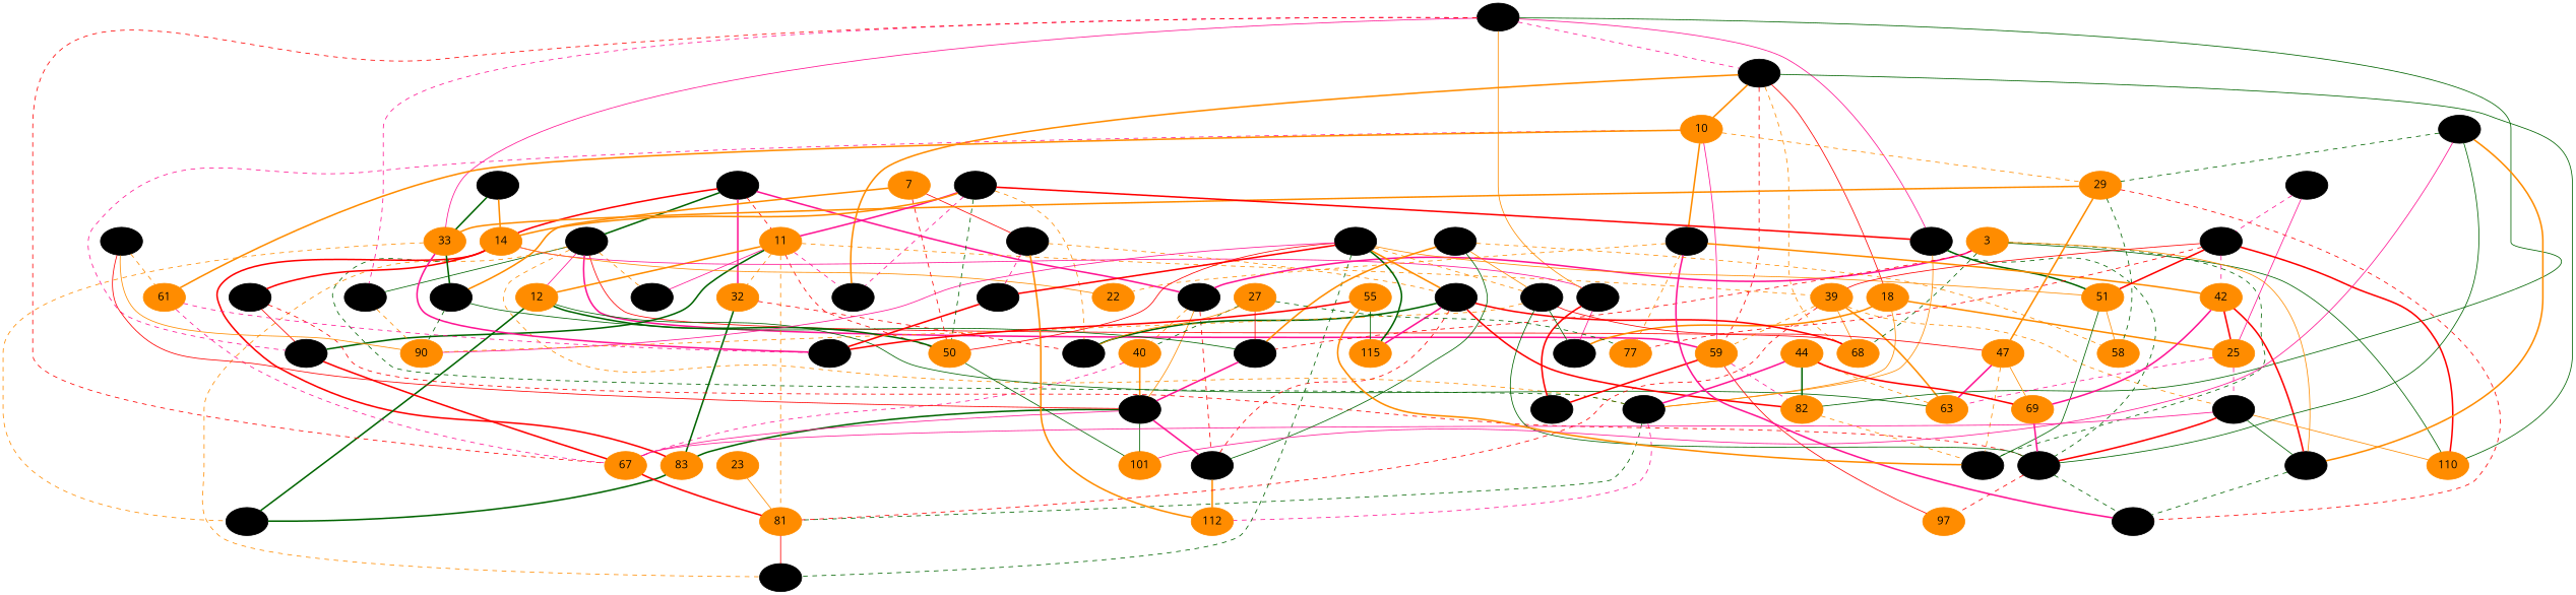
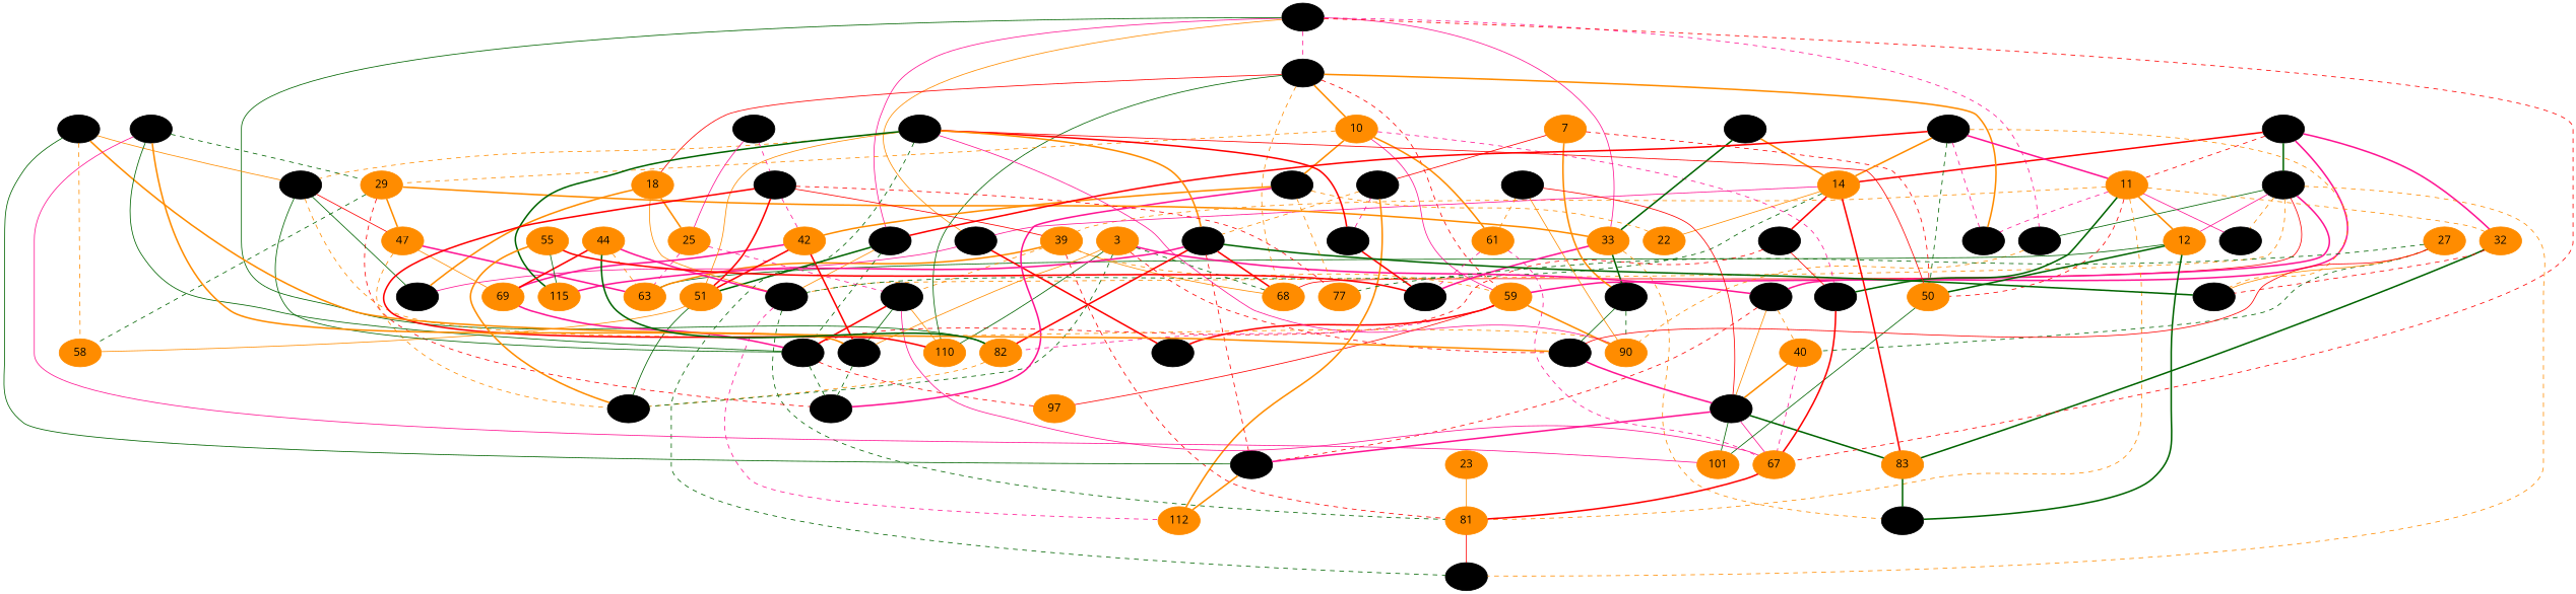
  graph {
    fontname="Open Sans"
    node [color=black fontname="Open Sans" style=filled]
    edge [color=darkorange fontname="Open Sans" style=bold]
    5 [super="+49"]
    40 [color=darkorange]
    48 [super="+75"]
    94 [super="+98"]
    1
    6 [super="+73"]
    11 [color=darkorange super="+26"]
    14 [color=darkorange super="+105"]
    32 [color=darkorange super="+103"]
    52
    68 [color=darkorange]
    12 [color=darkorange super="+37"]
    57
    59 [color=darkorange super="+78"]
    65 [super="+104"]
    87
    50 [color=darkorange super="+53"]
    41
    36 [super="+72"]
    39 [color=darkorange super="+109"]
    81 [color=darkorange]
    62
    22 [color=darkorange]
    31
    83 [color=darkorange]
    89
    2 [super="+60"]
    8 [super="+74"]
    19 [super="+106"]
    33 [color=darkorange super="+71"]
    67 [color=darkorange super="+108"]
    82 [color=darkorange super="+113"]
    110 [color=darkorange]
    10 [color=darkorange super="+15"]
    18 [color=darkorange]
    51 [color=darkorange super="+95"]
    85 [super="+102"]
    43
    111
    114
    90 [color=darkorange super="+93"]
    107
    76
    86
    3 [color=darkorange super="+92"]
    45 [super="+80"]
    56 [super="+70"]
    88
    4
    101 [color=darkorange]
    112 [color=darkorange]
    63 [color=darkorange super="+79"]
    97 [color=darkorange]
    7 [color=darkorange]
    16
    38
    66
    17
    29 [color=darkorange super="+96"]
    61 [color=darkorange]
    25 [color=darkorange]
    9 [super="+91"]
    42 [color=darkorange super="+64"]
    77 [color=darkorange]
    58 [color=darkorange]
    47 [color=darkorange]
    46 [super="+116"]
    23 [color=darkorange]
    13 [super="+34"]
    24 [super="+100"]
    115 [color=darkorange]
    69 [color=darkorange]
    20
    35 [super="+84"]
    21 [super="+99"]
    27 [color=darkorange]
    28
    30
    44 [color=darkorange]
    55 [color=darkorange]
    5 -- 40 [style=dashed]
    5 -- 48 [style=solid]
    5 -- 94 [color=red style=dashed]
    40 -- 48
    40 -- 67 [color=deeppink style=dashed]
    48 -- 94 [color=deeppink]
    48 -- 83 [color=darkgreen]
    48 -- 67 [color=deeppink style=solid]
    48 -- 101 [color=darkgreen style=solid]
    94 -- 112
    1 -- 5 [color=deeppink]
    1 -- 6 [color=darkgreen]
    1 -- 11 [color=red style=dashed]
    1 -- 14 [color=red]
    1 -- 32 [color=deeppink]
    6 -- 52 [color=darkgreen style=solid]
    6 -- 68 [color=red style=solid]
    6 -- 12 [color=deeppink style=solid]
    6 -- 57 [style=dashed]
    6 -- 59 [color=deeppink]
    6 -- 65 [style=dashed]
    6 -- 87 [style=dashed]
    11 -- 32 [style=dashed]
    11 -- 12
    11 -- 57 [color=deeppink style=solid]
    11 -- 50 [color=red style=dashed]
    11 -- 41 [color=deeppink style=dashed]
    11 -- 36 [color=darkgreen]
    11 -- 39 [style=dashed]
    11 -- 81 [style=dashed]
    14 -- 65 [color=darkgreen style=dashed]
    14 -- 62 [color=deeppink style=solid]
    14 -- 22 [style=solid]
    14 -- 31 [color=red]
    14 -- 83 [color=red]
    32 -- 83 [color=darkgreen]
    32 -- 89 [color=red style=dashed]
    52 -- 90 [style=dashed]
    12 -- 50 [color=darkgreen]
    12 -- 111 [color=darkgreen]
    12 -- 63 [color=darkgreen style=solid]
    59 -- 82 [color=deeppink style=dashed]
+   59 -- 90
    59 -- 76 [color=red]
    59 -- 97 [color=red style=solid]
    65 -- 81 [color=darkgreen style=dashed]
    65 -- 112 [color=deeppink style=dashed]
    50 -- 101 [color=darkgreen style=solid]
    36 -- 67 [color=red]
    39 -- 68 [style=solid]
    39 -- 59 [style=dashed]
    39 -- 81 [color=red style=dashed]
    39 -- 63
    39 -- 46 [style=dashed]
    81 -- 87 [color=red style=solid]
    62 -- 107 [color=deeppink style=solid]
    62 -- 76 [color=red]
    31 -- 36 [color=red style=solid]
    31 -- 85 [color=red style=dashed]
    83 -- 111 [color=darkgreen]
    2 -- 52 [color=deeppink style=dashed]
    2 -- 62 [style=solid]
    2 -- 8 [color=deeppink style=dashed]
    2 -- 19 [color=deeppink style=solid]
    2 -- 33 [color=deeppink style=solid]
    2 -- 67 [color=red style=dashed]
    2 -- 82 [color=darkgreen style=solid]
    8 -- 68 [style=dashed]
    8 -- 59 [color=red style=dashed]
    8 -- 41
    8 -- 110 [color=darkgreen style=solid]
    8 -- 10
    8 -- 18 [color=red style=solid]
    19 -- 65 [style=solid]
    19 -- 51 [color=darkgreen]
    19 -- 85 [color=darkgreen style=dashed]
    33 -- 43 [color=darkgreen]
    33 -- 111 [style=dashed]
    33 -- 114 [color=deeppink]
    67 -- 81 [color=red]
    82 -- 86 [style=dashed]
    10 -- 59 [color=deeppink style=solid]
    10 -- 36 [color=deeppink style=dashed]
    10 -- 17
    10 -- 29 [style=dashed]
    10 -- 61
    18 -- 65 [style=solid]
    18 -- 107
    18 -- 25
    51 -- 86 [color=darkgreen style=solid]
    51 -- 58 [style=solid]
    85 -- 88 [color=darkgreen style=dashed]
    85 -- 97 [color=red style=dashed]
    43 -- 90 [color=darkgreen style=dashed]
    43 -- 45 [color=darkgreen style=solid]
    3 -- 5 [color=deeppink]
    3 -- 68 [color=darkgreen style=dashed]
    3 -- 110 [color=darkgreen style=solid]
    3 -- 86 [color=darkgreen style=dashed]
    3 -- 45 [color=red style=dashed]
    3 -- 56 [style=solid]
    45 -- 48 [color=deeppink]
    56 -- 88 [color=darkgreen style=dashed]
    4 -- 14
    4 -- 33 [color=darkgreen]
    7 -- 50 [color=red style=dashed]
    7 -- 43
    7 -- 16 [color=red style=solid]
    16 -- 112
    16 -- 38 [color=deeppink style=dashed]
    16 -- 66 [style=dashed]
    38 -- 114 [color=red]
    66 -- 94 [color=red style=dashed]
    66 -- 68 [color=red]
    66 -- 89 [color=darkgreen]
    66 -- 82 [color=red]
    66 -- 115 [color=deeppink]
    17 -- 22 [style=dashed]
    17 -- 88 [color=deeppink]
    17 -- 42
    17 -- 77 [style=dashed]
    29 -- 33
    29 -- 88 [color=red style=dashed]
    29 -- 58 [color=darkgreen style=dashed]
    29 -- 47
    61 -- 67 [color=deeppink style=dashed]
    61 -- 114 [color=deeppink style=dashed]
    25 -- 63 [color=deeppink style=dashed]
    25 -- 46 [color=deeppink style=dashed]
    9 -- 11 [color=deeppink]
    9 -- 14
    9 -- 50 [color=darkgreen style=dashed]
    9 -- 41 [color=deeppink style=dashed]
    9 -- 89 [style=dashed]
    9 -- 19 [color=red]
-   42 -- 25 [color=red]
+   42 -- 51 [color=red]
    42 -- 56 [color=red]
    42 -- 69 [color=deeppink]
    47 -- 86 [style=dashed]
    47 -- 63 [color=deeppink]
    47 -- 69 [style=solid]
    46 -- 67 [color=deeppink style=solid]
    46 -- 110 [style=solid]
    46 -- 85 [color=red]
    46 -- 56 [color=darkgreen style=solid]
    23 -- 81 [style=solid]
    13 -- 87 [color=darkgreen style=dashed]
    13 -- 50 [color=red style=solid]
    13 -- 51 [style=solid]
    13 -- 90 [color=deeppink style=solid]
    13 -- 38 [color=red]
    13 -- 66
    13 -- 24 [style=dashed]
    13 -- 115 [color=darkgreen]
    24 -- 85 [color=darkgreen style=solid weight=2]
    24 -- 90 [style=dashed]
    24 -- 107 [color=darkgreen style=solid]
    24 -- 47 [color=red style=solid]
    69 -- 85 [color=deeppink]
    20 -- 25 [color=deeppink style=solid]
    20 -- 35 [color=deeppink style=dashed]
    35 -- 39 [color=red style=solid]
    35 -- 110 [color=red]
    35 -- 51 [color=red]
    35 -- 42 [color=deeppink style=dashed]
    35 -- 77 [color=red style=dashed]
    21 -- 94 [color=darkgreen style=solid]
    21 -- 45
    21 -- 58 [style=dashed]
    21 -- 24 [style=solid]
    27 -- 40 [color=darkgreen style=dashed]
    27 -- 89 [style=solid]
    27 -- 45 [color=red style=solid]
    27 -- 77 [color=darkgreen style=dashed]
    28 -- 85 [color=darkgreen style=solid]
    28 -- 56
    28 -- 101 [color=deeppink style=solid]
    28 -- 29 [color=darkgreen style=dashed]
    30 -- 48 [color=red style=solid]
    30 -- 90 [style=solid]
    30 -- 61 [style=dashed]
    44 -- 65 [color=deeppink]
    44 -- 82 [color=darkgreen]
    44 -- 63 [style=dashed]
    44 -- 69 [color=red]
    55 -- 114 [color=red]
    55 -- 86
    55 -- 115 [color=darkgreen style=solid]
  }
